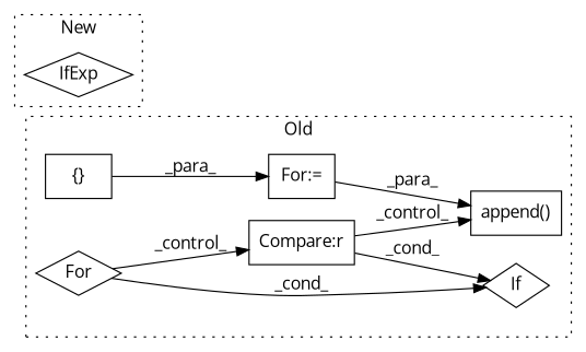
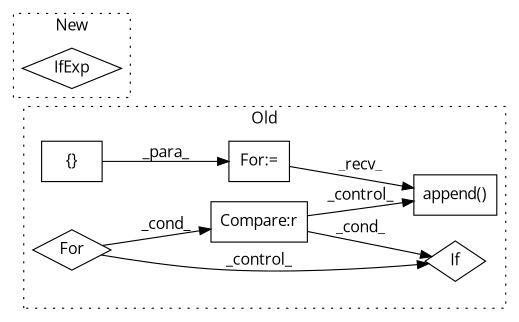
  digraph {
    fontname="Open Sans"
    rankdir=LR
    node [fontname="Open Sans" shape=box]
    edge [fontname="Open Sans"]
    n1 [a=75 l="12,1" label="append()" s="7253,7388"]
    n2 [a=96 l=3 label=If s=7237 shape=diamond]
    n3 [a=59 l="2,1" label="{}" s="6897,6897"]
    n4 [a=68 l=27 label="For:=" s=6870]
    n5 [a=107 l="4,10" label=For s="7101,7227" shape=diamond]
    n6 [a=40 l=11 label="Compare:r" s=7240]
    n7 [a=51 l="4,6" label=IfExp s="7075,7086" shape=diamond]
    subgraph cluster_1 {
      label=Old
      style=dotted
      n1
      n2
      n3
      n4
      n5
      n6
    }
    subgraph cluster_2 {
      label=New
      style=dotted
      n7
    }
    n3 -> n4 [label=_para_]
-   n4 -> n1 [label=_para_]
-   n5 -> n2 [label=_cond_]
-   n5 -> n6 [label=_control_]
+   n4 -> n1 [label=_recv_]
+   n5 -> n2 [label=_control_]
+   n5 -> n6 [label=_cond_]
    n6 -> n1 [label=_control_]
    n6 -> n2 [label=_cond_]
  }
